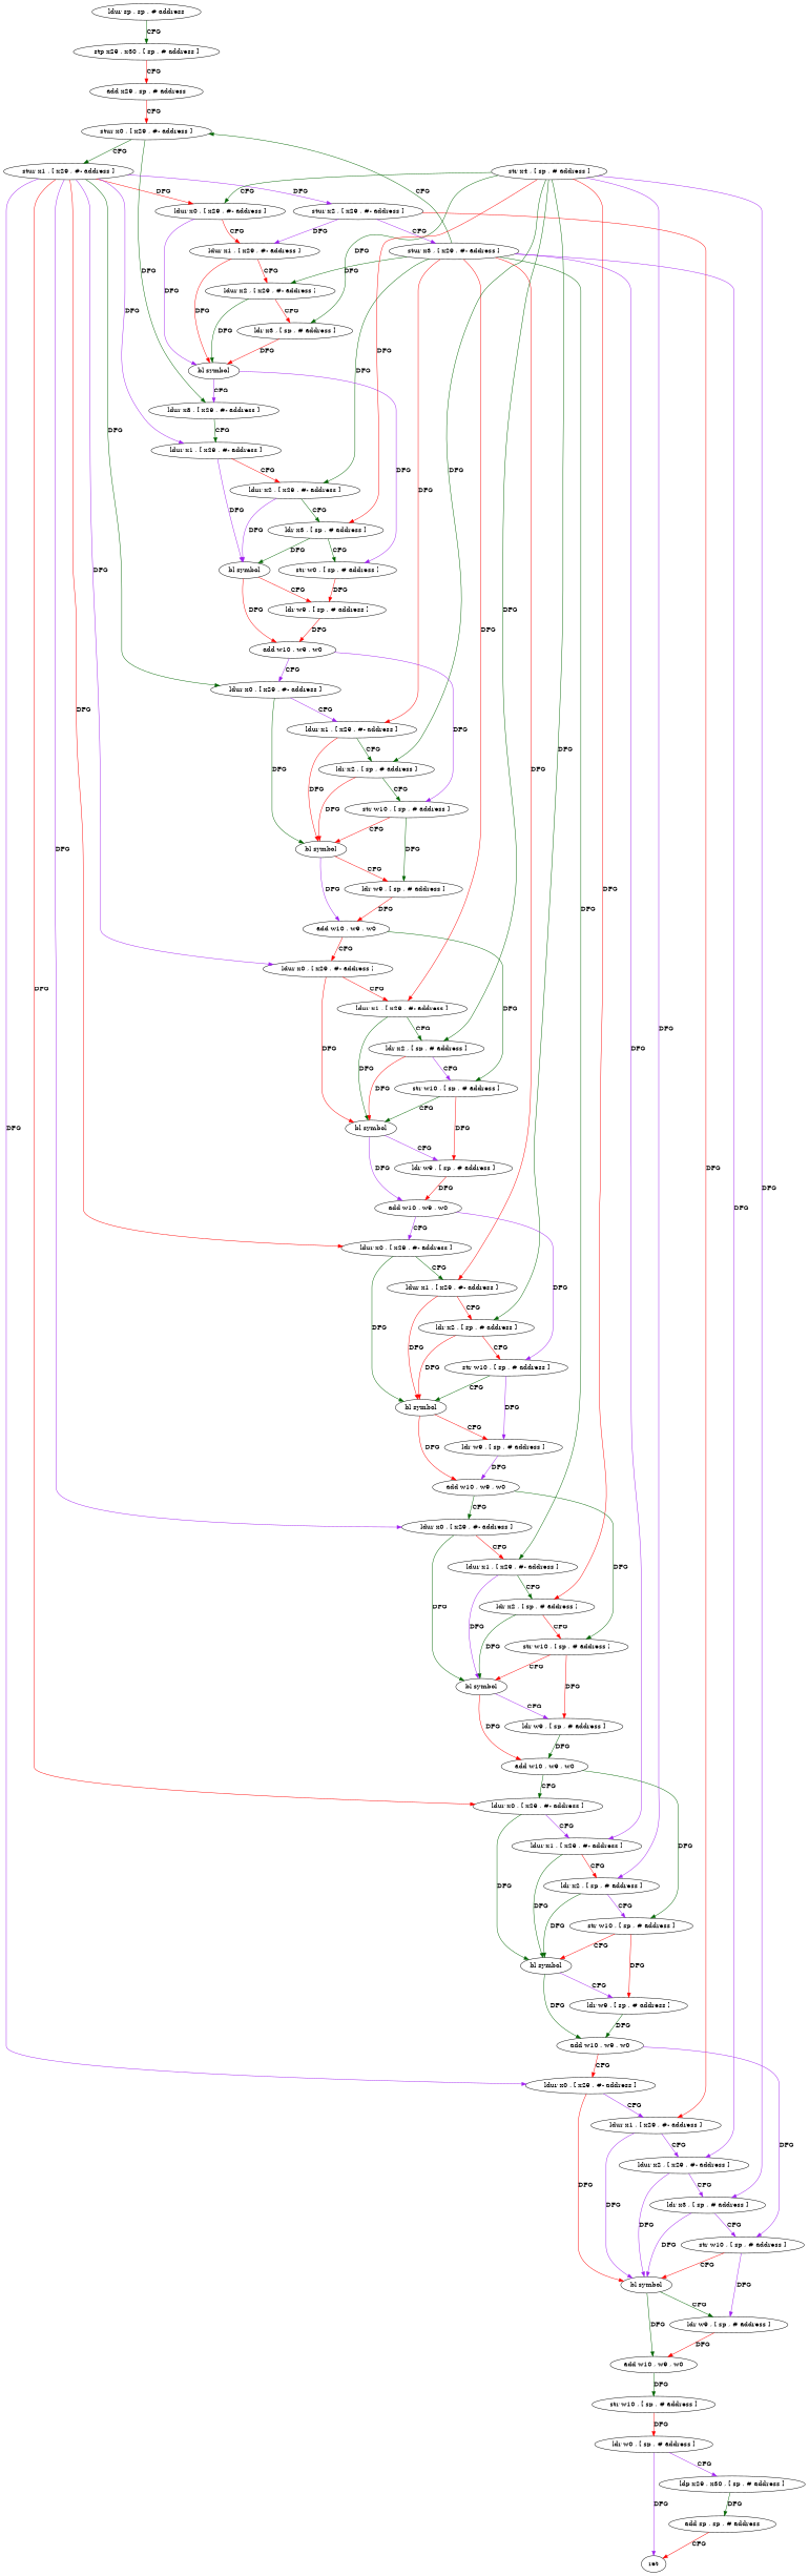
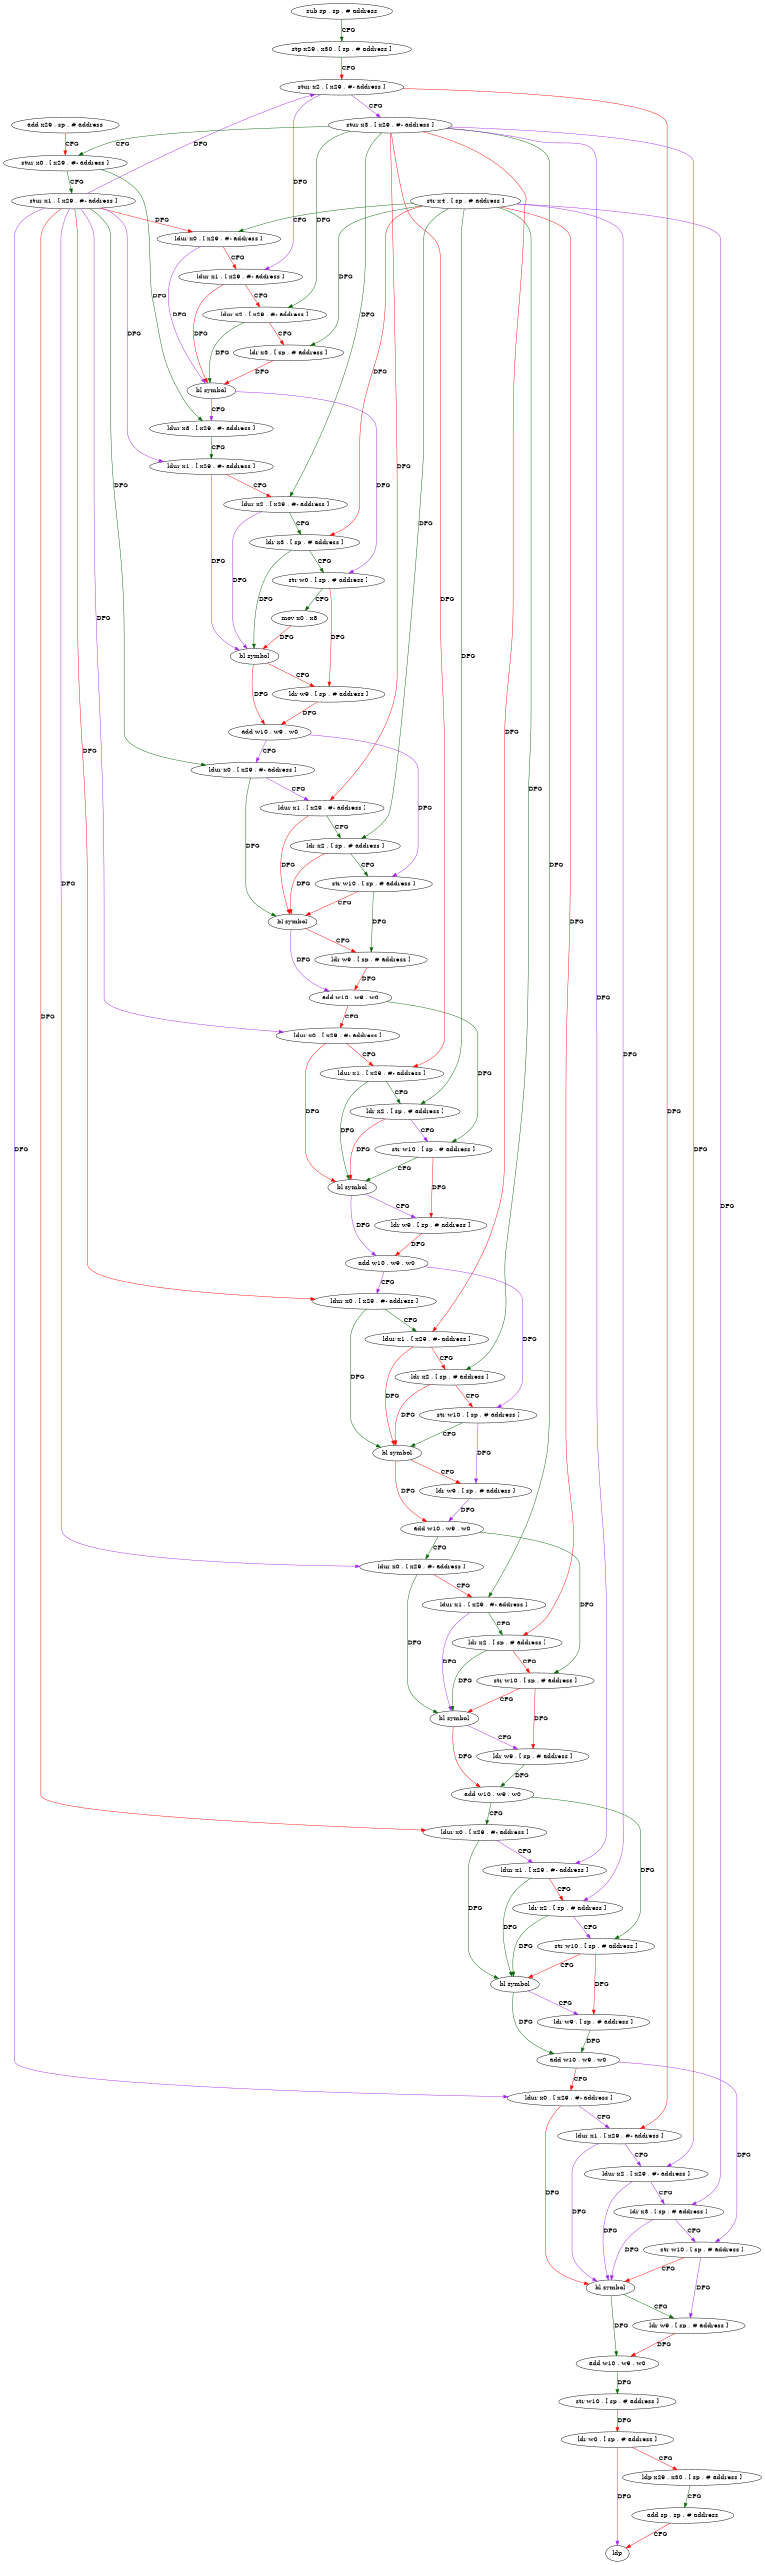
  digraph {
    edge [color=red]
-   n1 [label="ldur sp , sp , # address"]
+   n1 [label="sub sp , sp , # address"]
    n2 [label="stp x29 , x30 , [ sp , # address ]"]
    n3 [label="add x29 , sp , # address"]
    n4 [label="stur x0 , [ x29 , #- address ]"]
    n5 [label="stur x1 , [ x29 , #- address ]"]
    n6 [label="ldur x8 , [ x29 , #- address ]"]
    n7 [label="stur x2 , [ x29 , #- address ]"]
    n8 [label="ldur x0 , [ x29 , #- address ]"]
    n9 [label="ldur x1 , [ x29 , #- address ]"]
    n10 [label="ldur x0 , [ x29 , #- address ]"]
    n11 [label="ldur x0 , [ x29 , #- address ]"]
    n12 [label="ldur x0 , [ x29 , #- address ]"]
    n13 [label="ldur x0 , [ x29 , #- address ]"]
    n14 [label="ldur x0 , [ x29 , #- address ]"]
    n15 [label="ldur x0 , [ x29 , #- address ]"]
    n16 [label="stur x3 , [ x29 , #- address ]"]
    n17 [label="ldur x1 , [ x29 , #- address ]"]
    n18 [label="ldur x1 , [ x29 , #- address ]"]
    n19 [label="bl symbol"]
    n20 [label="ldur x2 , [ x29 , #- address ]"]
    n21 [label="bl symbol"]
    n22 [label="ldur x1 , [ x29 , #- address ]"]
    n23 [label="bl symbol"]
    n24 [label="ldur x1 , [ x29 , #- address ]"]
    n25 [label="bl symbol"]
    n26 [label="ldur x1 , [ x29 , #- address ]"]
    n27 [label="bl symbol"]
    n28 [label="ldur x1 , [ x29 , #- address ]"]
    n29 [label="bl symbol"]
    n30 [label="ldur x1 , [ x29 , #- address ]"]
    n31 [label="bl symbol"]
    n32 [label="bl symbol"]
    n33 [label="ldur x2 , [ x29 , #- address ]"]
    n34 [label="ldur x2 , [ x29 , #- address ]"]
    n35 [label="str x4 , [ sp , # address ]"]
    n36 [label="ldr x3 , [ sp , # address ]"]
    n37 [label="ldr x3 , [ sp , # address ]"]
    n38 [label="ldr x2 , [ sp , # address ]"]
    n39 [label="ldr x2 , [ sp , # address ]"]
    n40 [label="ldr x2 , [ sp , # address ]"]
    n41 [label="ldr x2 , [ sp , # address ]"]
    n42 [label="ldr x2 , [ sp , # address ]"]
    n43 [label="ldr x3 , [ sp , # address ]"]
    n44 [label="str w0 , [ sp , # address ]"]
    n45 [label="str w10 , [ sp , # address ]"]
    n46 [label="str w10 , [ sp , # address ]"]
    n47 [label="str w10 , [ sp , # address ]"]
    n48 [label="str w10 , [ sp , # address ]"]
    n49 [label="str w10 , [ sp , # address ]"]
    n50 [label="str w10 , [ sp , # address ]"]
+   n51 [label="mov x0 , x8"]
    n52 [label="ldr w9 , [ sp , # address ]"]
    n53 [label="add w10 , w9 , w0"]
    n54 [label="ldr w9 , [ sp , # address ]"]
    n55 [label="add w10 , w9 , w0"]
    n56 [label="ldr w9 , [ sp , # address ]"]
    n57 [label="add w10 , w9 , w0"]
    n58 [label="ldr w9 , [ sp , # address ]"]
    n59 [label="add w10 , w9 , w0"]
    n60 [label="ldr w9 , [ sp , # address ]"]
    n61 [label="add w10 , w9 , w0"]
    n62 [label="ldr w9 , [ sp , # address ]"]
    n63 [label="add w10 , w9 , w0"]
    n64 [label="ldr w9 , [ sp , # address ]"]
    n65 [label="add w10 , w9 , w0"]
    n66 [label="str w10 , [ sp , # address ]"]
    n67 [label="ldr w0 , [ sp , # address ]"]
    n68 [label="ldp x29 , x30 , [ sp , # address ]"]
-   n69 [label=ret]
+   n69 [label=ldp]
    n70 [label="add sp , sp , # address"]
    n1 -> n2 [color=darkgreen label=CFG]
-   n2 -> n3 [label=CFG]
+   n2 -> n7 [label=CFG]
    n3 -> n4 [label=CFG]
    n4 -> n5 [color=darkgreen label=CFG]
    n4 -> n6 [color=darkgreen label=DFG]
    n5 -> n7 [color=purple label=DFG]
    n5 -> n8 [label=DFG]
    n5 -> n9 [color=purple label=DFG]
    n5 -> n10 [color=darkgreen label=DFG]
    n5 -> n11 [color=purple label=DFG]
    n5 -> n12 [label=DFG]
    n5 -> n13 [color=purple label=DFG]
    n5 -> n14 [label=DFG]
    n5 -> n15 [color=purple label=DFG]
    n6 -> n9 [color=darkgreen label=CFG]
    n7 -> n16 [color=purple label=CFG]
    n7 -> n17 [color=purple label=DFG]
    n7 -> n18 [label=DFG]
    n8 -> n17 [label=CFG]
    n8 -> n19 [color=purple label=DFG]
    n9 -> n20 [label=CFG]
    n9 -> n21 [color=purple label=DFG]
    n10 -> n22 [color=purple label=CFG]
    n10 -> n23 [color=darkgreen label=DFG]
    n11 -> n24 [label=CFG]
    n11 -> n25 [label=DFG]
    n12 -> n26 [color=darkgreen label=CFG]
    n12 -> n27 [color=darkgreen label=DFG]
    n13 -> n28 [label=CFG]
    n13 -> n29 [color=darkgreen label=DFG]
    n14 -> n30 [color=purple label=CFG]
    n14 -> n31 [color=darkgreen label=DFG]
    n15 -> n18 [color=purple label=CFG]
    n15 -> n32 [label=DFG]
    n16 -> n4 [color=darkgreen label=CFG]
    n16 -> n20 [color=darkgreen label=DFG]
    n16 -> n22 [label=DFG]
    n16 -> n24 [label=DFG]
    n16 -> n26 [label=DFG]
    n16 -> n28 [color=darkgreen label=DFG]
    n16 -> n30 [color=purple label=DFG]
    n16 -> n33 [color=darkgreen label=DFG]
    n16 -> n34 [color=purple label=DFG]
    n17 -> n19 [label=DFG]
    n17 -> n33 [label=CFG]
    n18 -> n32 [color=purple label=DFG]
    n18 -> n34 [color=purple label=CFG]
    n19 -> n6 [color=purple label=CFG]
    n19 -> n44 [color=purple label=DFG]
    n20 -> n21 [color=purple label=DFG]
    n20 -> n37 [color=darkgreen label=CFG]
    n21 -> n52 [label=CFG]
    n21 -> n53 [label=DFG]
    n22 -> n23 [label=DFG]
    n22 -> n38 [color=darkgreen label=CFG]
    n23 -> n54 [label=CFG]
    n23 -> n55 [color=purple label=DFG]
    n24 -> n25 [color=darkgreen label=DFG]
    n24 -> n39 [color=darkgreen label=CFG]
    n25 -> n56 [color=purple label=CFG]
    n25 -> n57 [color=purple label=DFG]
    n26 -> n27 [label=DFG]
    n26 -> n40 [label=CFG]
    n27 -> n58 [label=CFG]
    n27 -> n59 [label=DFG]
    n28 -> n29 [color=purple label=DFG]
    n28 -> n41 [color=darkgreen label=CFG]
    n29 -> n60 [color=purple label=CFG]
    n29 -> n61 [label=DFG]
    n30 -> n31 [color=darkgreen label=DFG]
    n30 -> n42 [label=CFG]
    n31 -> n62 [color=purple label=CFG]
    n31 -> n63 [color=darkgreen label=DFG]
    n32 -> n64 [color=darkgreen label=CFG]
    n32 -> n65 [color=darkgreen label=DFG]
    n33 -> n19 [color=darkgreen label=DFG]
    n33 -> n36 [label=CFG]
    n34 -> n32 [color=purple label=DFG]
    n34 -> n43 [color=purple label=CFG]
    n35 -> n8 [color=darkgreen label=CFG]
    n35 -> n36 [color=darkgreen label=DFG]
    n35 -> n37 [label=DFG]
    n35 -> n38 [color=darkgreen label=DFG]
    n35 -> n39 [color=darkgreen label=DFG]
    n35 -> n40 [color=darkgreen label=DFG]
    n35 -> n41 [label=DFG]
    n35 -> n42 [color=purple label=DFG]
    n35 -> n43 [color=purple label=DFG]
    n36 -> n19 [label=DFG]
    n37 -> n21 [color=darkgreen label=DFG]
    n37 -> n44 [color=darkgreen label=CFG]
    n38 -> n23 [label=DFG]
    n38 -> n45 [color=darkgreen label=CFG]
    n39 -> n25 [label=DFG]
    n39 -> n46 [color=purple label=CFG]
    n40 -> n27 [label=DFG]
    n40 -> n47 [label=CFG]
    n41 -> n29 [color=darkgreen label=DFG]
    n41 -> n48 [label=CFG]
    n42 -> n31 [color=darkgreen label=DFG]
    n42 -> n49 [color=purple label=CFG]
    n43 -> n32 [color=purple label=DFG]
    n43 -> n50 [color=purple label=CFG]
+   n44 -> n51 [color=darkgreen label=CFG]
    n44 -> n52 [label=DFG]
    n45 -> n23 [label=CFG]
    n45 -> n54 [color=darkgreen label=DFG]
    n46 -> n25 [color=darkgreen label=CFG]
    n46 -> n56 [label=DFG]
    n47 -> n27 [color=darkgreen label=CFG]
    n47 -> n58 [color=purple label=DFG]
    n48 -> n29 [label=CFG]
    n48 -> n60 [label=DFG]
    n49 -> n31 [label=CFG]
    n49 -> n62 [label=DFG]
    n50 -> n32 [label=CFG]
    n50 -> n64 [color=purple label=DFG]
+   n51 -> n21 [label=DFG]
    n52 -> n53 [label=DFG]
    n53 -> n10 [color=purple label=CFG]
    n53 -> n45 [color=purple label=DFG]
    n54 -> n55 [label=DFG]
    n55 -> n11 [label=CFG]
    n55 -> n46 [color=darkgreen label=DFG]
    n56 -> n57 [label=DFG]
    n57 -> n12 [color=purple label=CFG]
    n57 -> n47 [color=purple label=DFG]
    n58 -> n59 [color=purple label=DFG]
    n59 -> n13 [color=darkgreen label=CFG]
    n59 -> n48 [color=darkgreen label=DFG]
    n60 -> n61 [color=darkgreen label=DFG]
    n61 -> n14 [color=darkgreen label=CFG]
    n61 -> n49 [color=darkgreen label=DFG]
    n62 -> n63 [color=darkgreen label=DFG]
    n63 -> n15 [label=CFG]
    n63 -> n50 [color=purple label=DFG]
    n64 -> n65 [label=DFG]
    n65 -> n66 [color=darkgreen label=DFG]
    n66 -> n67 [label=DFG]
-   n67 -> n68 [color=purple label=CFG]
+   n67 -> n68 [label=CFG]
    n67 -> n69 [color=purple label=DFG]
-   n68 -> n70 [color=darkgreen label=DFG]
+   n68 -> n70 [color=darkgreen label=CFG]
    n70 -> n69 [label=CFG]
  }
